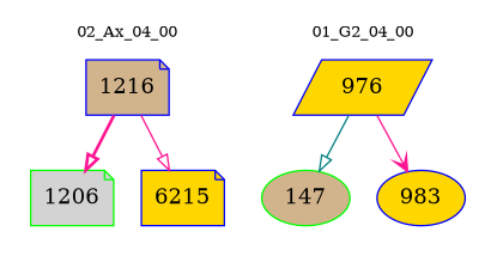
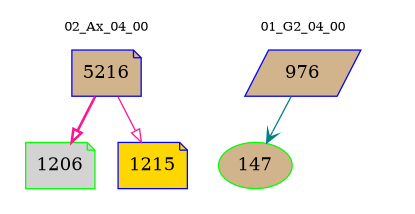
  digraph {
    node [color=blue fillcolor=tan shape=note style=filled]
    edge [arrowhead=onormal color=deeppink style=solid]
-   n1 [label=1216]
+   n1 [label=5216]
    n2 [color=green fillcolor=lightgrey label=1206]
-   n3 [fillcolor=gold label=6215]
-   n4 [fillcolor=gold label=976 shape=parallelogram]
+   n3 [fillcolor=gold label=1215]
+   n4 [label=976 shape=parallelogram]
    n5 [color=green label=147 shape=ellipse]
-   n6 [fillcolor=gold label=983 shape=ellipse]
    subgraph cluster_1 {
      color=white
      fontsize=10
      label="02_Ax_04_00"
      n1
      n2
      n3
    }
    subgraph cluster_2 {
      color=white
      fontsize=10
      label="01_G2_04_00"
      n4
      n5
-     n6
    }
    n1 -> n2 [style=bold]
    n1 -> n3
-   n4 -> n5 [color=teal]
-   n4 -> n6 [arrowhead=vee]
+   n4 -> n5 [arrowhead=vee color=teal]
  }
